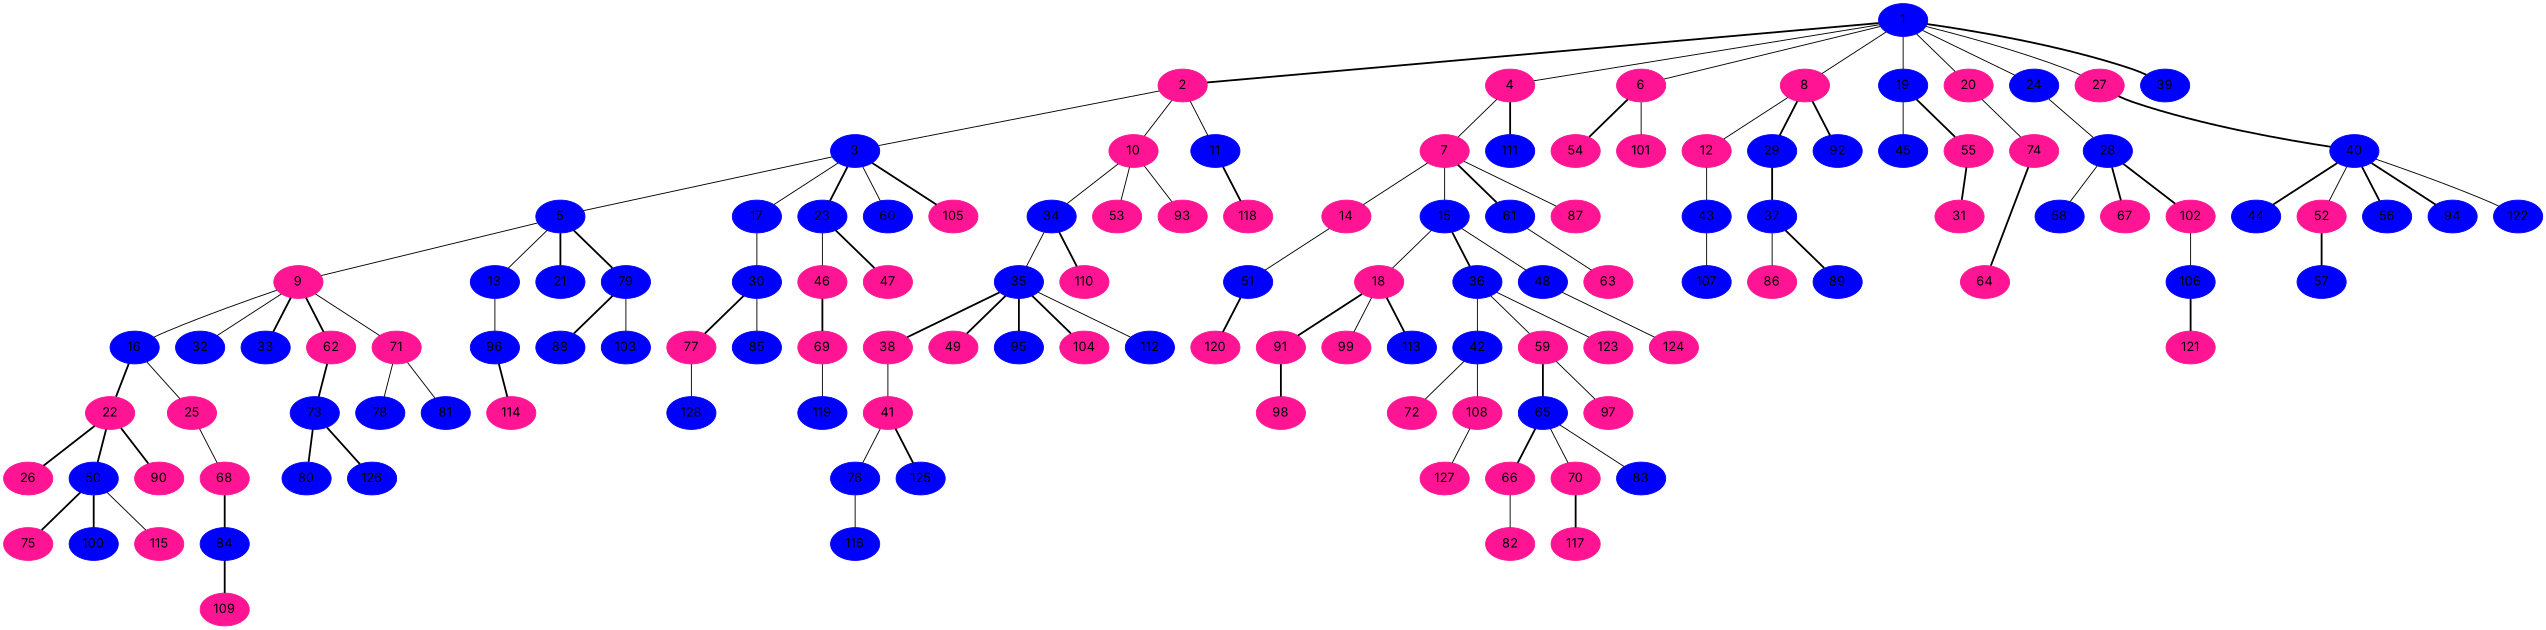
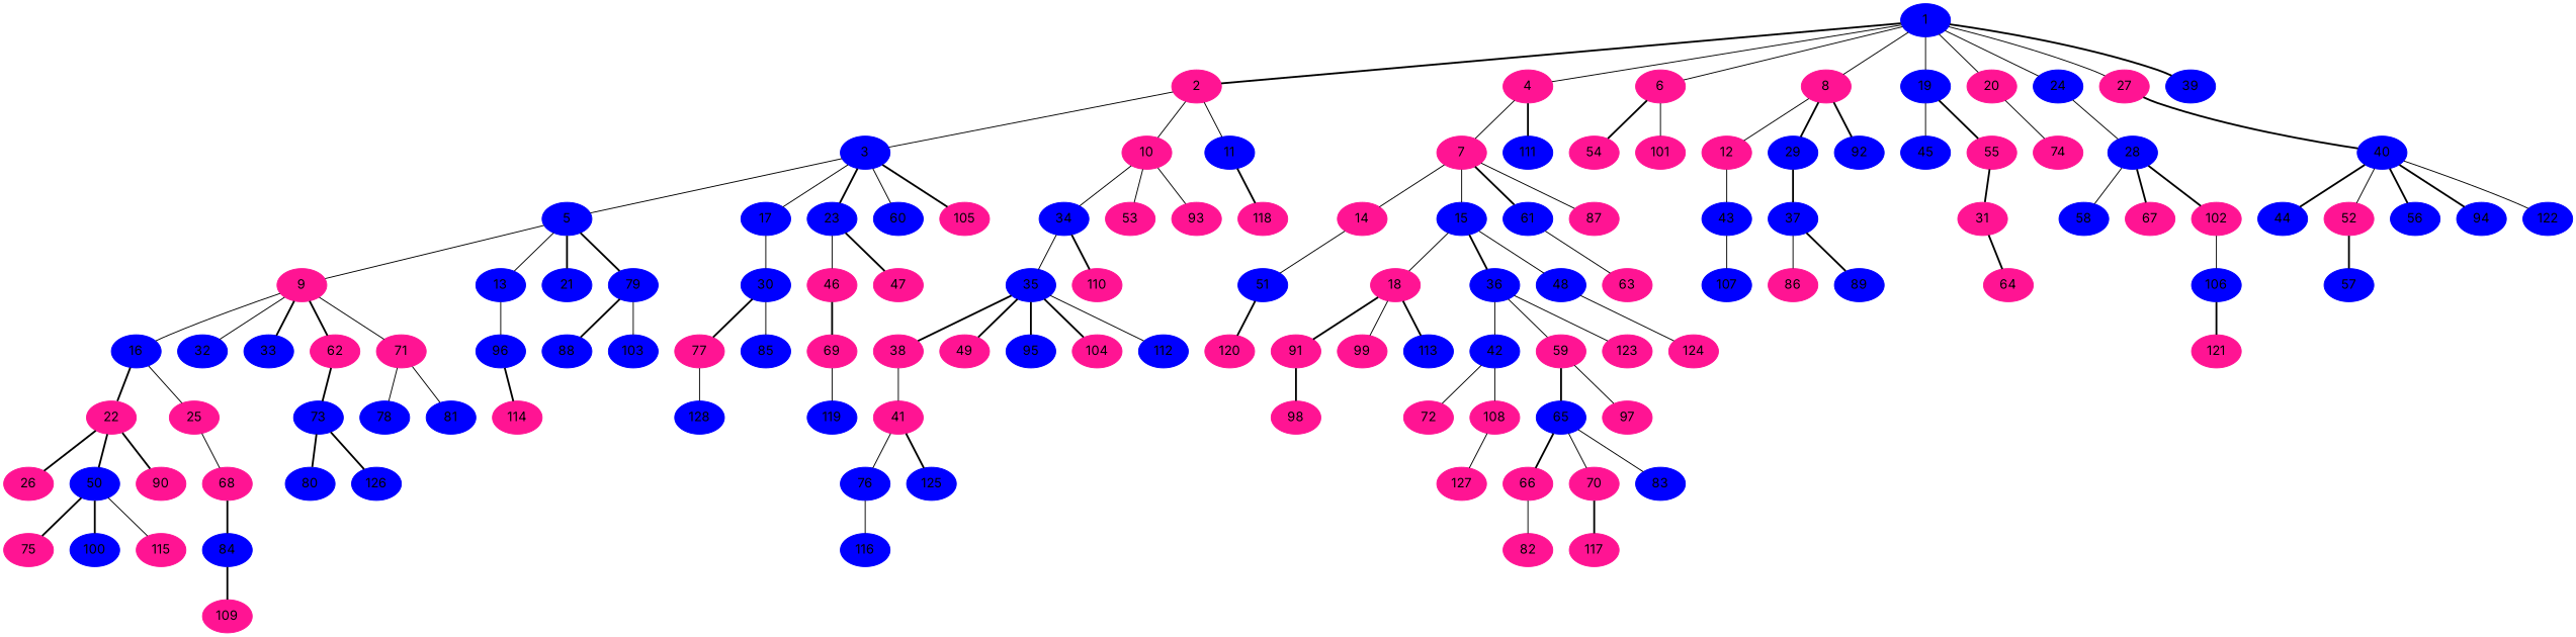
  graph {
    fontname=Inter
    node [color=deeppink fontname=Inter style=filled]
    edge [fontname=Inter style=solid]
    2
    1 [color=blue]
    4
    6
    8
    19 [color=blue]
    20
    24 [color=blue]
    27
    39 [color=blue]
    3 [color=blue]
    10
    11 [color=blue]
    7
    111 [color=blue]
    54
    101
    12
    29 [color=blue]
    92 [color=blue]
    45 [color=blue]
    55
    74
    28 [color=blue]
    40 [color=blue]
    5 [color=blue]
    17 [color=blue]
    23 [color=blue]
    60 [color=blue]
    105
    34 [color=blue]
    53
    93
    118
    9
    13 [color=blue]
    21 [color=blue]
    79 [color=blue]
    30 [color=blue]
    46
    47
    14
    15 [color=blue]
    61 [color=blue]
    87
    16 [color=blue]
    32 [color=blue]
    33 [color=blue]
    62
    71
    96 [color=blue]
    88 [color=blue]
    103 [color=blue]
    51 [color=blue]
    18
    36 [color=blue]
    48 [color=blue]
    63
    43 [color=blue]
    37 [color=blue]
    22
    25
    73 [color=blue]
    78 [color=blue]
    81 [color=blue]
    35 [color=blue]
    110
    107 [color=blue]
    114
    120
    91
    99
    113 [color=blue]
    42 [color=blue]
    59
    123
    124
    26
    50 [color=blue]
    90
    68
    77
    85 [color=blue]
    98
    31
    64
    75
    100 [color=blue]
    115
    69
    58 [color=blue]
    67
    102
    84 [color=blue]
    44 [color=blue]
    52
    56 [color=blue]
    94 [color=blue]
    122 [color=blue]
    106 [color=blue]
    86
    89 [color=blue]
    128 [color=blue]
    38
    49
    95 [color=blue]
    104
    112 [color=blue]
    41
    72
    108
    65 [color=blue]
    97
    76 [color=blue]
    125 [color=blue]
    57 [color=blue]
    116 [color=blue]
    127
    119 [color=blue]
    66
    70
    83 [color=blue]
    80 [color=blue]
    126 [color=blue]
    82
    117
    109
    121
    2 -- 3
    2 -- 10
    2 -- 11
    1 -- 2 [style=bold]
    1 -- 4
    1 -- 6
    1 -- 8
    1 -- 19
    1 -- 20
    1 -- 24
    1 -- 27
    1 -- 39 [style=bold]
    4 -- 7
    4 -- 111 [style=bold]
    6 -- 54 [style=bold]
    6 -- 101
    8 -- 12
    8 -- 29 [style=bold]
    8 -- 92 [style=bold]
    19 -- 45
    19 -- 55 [style=bold]
    20 -- 74
    24 -- 28
    27 -- 40 [style=bold]
    3 -- 5
    3 -- 17
    3 -- 23 [style=bold]
    3 -- 60
    3 -- 105 [style=bold]
    10 -- 34
    10 -- 53
    10 -- 93
    11 -- 118 [style=bold]
    7 -- 14
    7 -- 15
    7 -- 61 [style=bold]
    7 -- 87
    12 -- 43
    29 -- 37 [style=bold]
    55 -- 31 [style=bold]
    28 -- 58
    28 -- 67 [style=bold]
    28 -- 102 [style=bold]
    40 -- 44 [style=bold]
    40 -- 52
    40 -- 56 [style=bold]
    40 -- 94 [style=bold]
    40 -- 122
    5 -- 9
    5 -- 13
    5 -- 21 [style=bold]
    5 -- 79 [style=bold]
    17 -- 30
    23 -- 46
    23 -- 47 [style=bold]
    34 -- 35
    34 -- 110 [style=bold]
    9 -- 16
    9 -- 32
    9 -- 33 [style=bold]
    9 -- 62 [style=bold]
    9 -- 71
    13 -- 96
    79 -- 88 [style=bold]
    79 -- 103
    30 -- 77 [style=bold]
    30 -- 85
    46 -- 69 [style=bold]
    14 -- 51
    15 -- 18
    15 -- 36 [style=bold]
    15 -- 48
    61 -- 63
    16 -- 22 [style=bold]
    16 -- 25
    62 -- 73 [style=bold]
    71 -- 78
    71 -- 81
    96 -- 114 [style=bold]
    51 -- 120 [style=bold]
    18 -- 91 [style=bold]
    18 -- 99
    18 -- 113 [style=bold]
    36 -- 42
    36 -- 59
    36 -- 123
    48 -- 124
    43 -- 107
    37 -- 86
    37 -- 89 [style=bold]
    22 -- 26 [style=bold]
    22 -- 50 [style=bold]
    22 -- 90 [style=bold]
    25 -- 68
    73 -- 80 [style=bold]
    73 -- 126 [style=bold]
    35 -- 38 [style=bold]
    35 -- 49 [style=bold]
    35 -- 95 [style=bold]
    35 -- 104 [style=bold]
    35 -- 112
    91 -- 98 [style=bold]
    42 -- 72
    42 -- 108
    59 -- 65 [style=bold]
    59 -- 97
    50 -- 75 [style=bold]
    50 -- 100 [style=bold]
    50 -- 115
    68 -- 84 [style=bold]
    77 -- 128
-   74 -- 64 [style=bold]
+   31 -- 64 [style=bold]
    69 -- 119
    102 -- 106
    84 -- 109 [style=bold]
    52 -- 57 [style=bold]
    106 -- 121 [style=bold]
    38 -- 41
    41 -- 76
    41 -- 125 [style=bold]
    108 -- 127
    65 -- 66 [style=bold]
    65 -- 70
    65 -- 83
    76 -- 116
    66 -- 82
    70 -- 117 [style=bold]
  }
